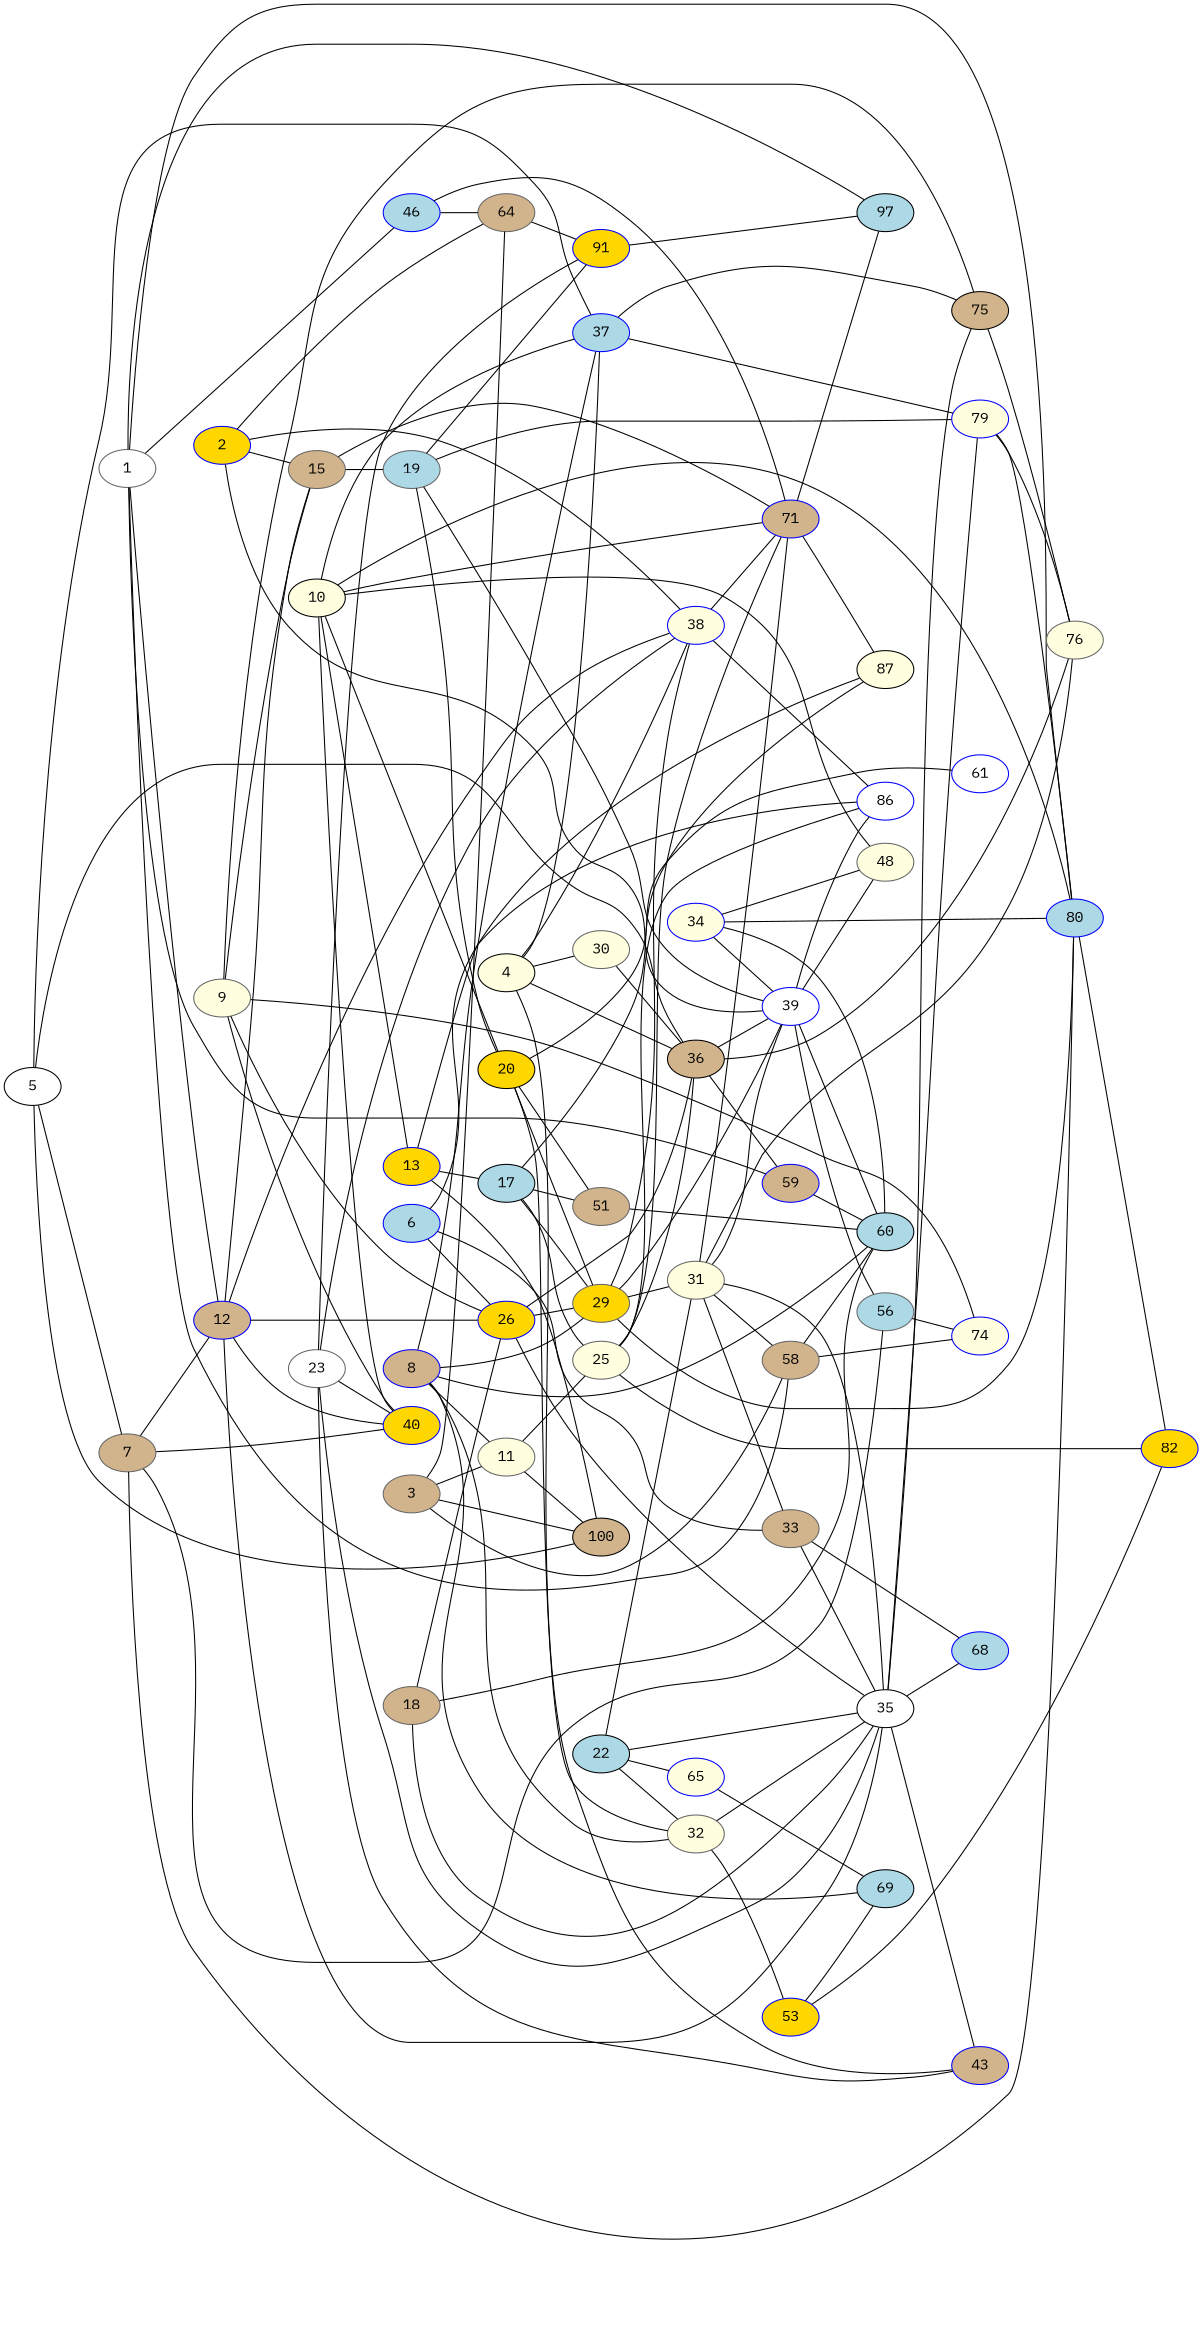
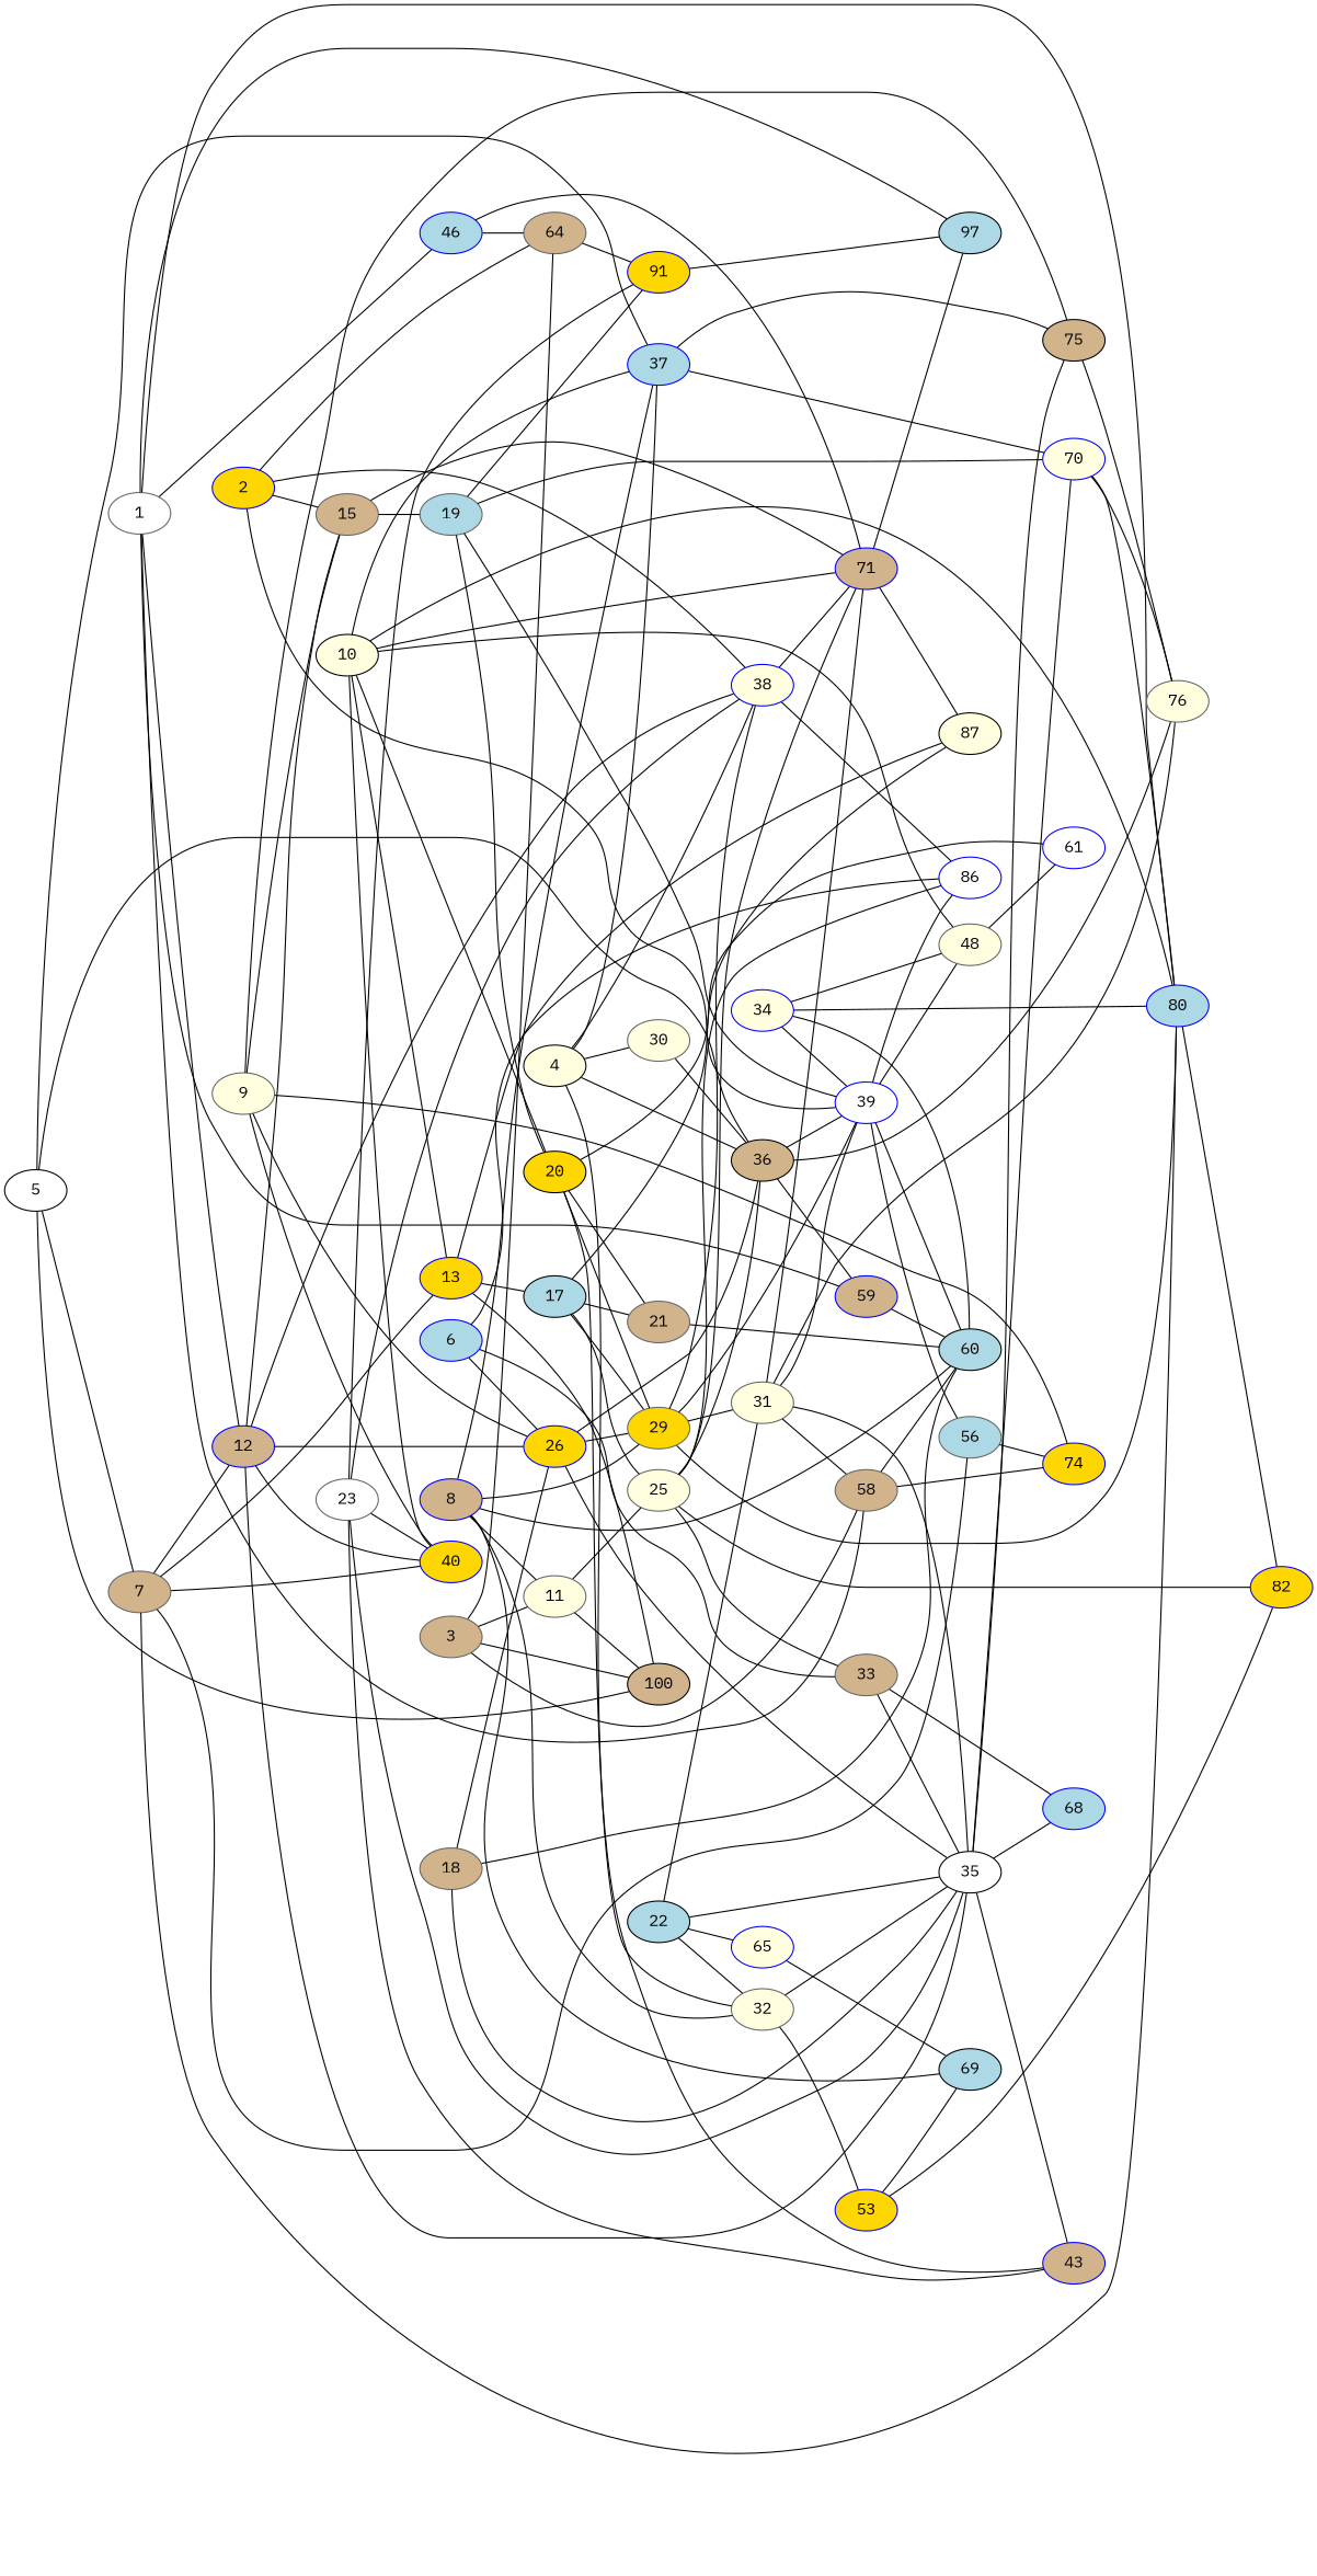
  graph {
    fontname="IBM Plex Mono"
    rankdir=LR
    node [color=blue fillcolor=tan fontname="IBM Plex Mono" style=filled]
    edge [fontname="IBM Plex Mono"]
    1 [color=gray40 fillcolor=white super="+98"]
    12 [super="+27"]
    46 [fillcolor=lightblue]
    58 [color=gray40 super="+63"]
    59
    80 [fillcolor=lightblue super="+95"]
    97 [color=black fillcolor=lightblue]
    15 [color=gray40 super="+16"]
    38 [fillcolor=lightyellow super="+85"]
    26 [fillcolor=gold super="+52"]
    40 [fillcolor=gold super="+67"]
    35 [color=black fillcolor=white super="+45"]
    64 [color=gray40 super="+72"]
    71 [super="+93"]
    60 [color=black fillcolor=lightblue super="+75"]
-   74 [fillcolor=lightyellow]
+   74 [fillcolor=gold]
    82 [fillcolor=gold]
    19 [color=gray40 fillcolor=lightblue super="+96"]
    2 [fillcolor=gold]
    39 [fillcolor=white super="+54"]
    86 [fillcolor=white]
    56 [color=gray40 fillcolor=lightblue super="+83"]
    48 [color=gray40 fillcolor=lightyellow]
    91 [fillcolor=gold super="+99"]
    3 [color=gray40 super="+14"]
    11 [color=gray40 fillcolor=lightyellow]
    100 [color=black]
    25 [color=gray40 fillcolor=lightyellow super="+51"]
    4 [color=black fillcolor=lightyellow]
    30 [color=gray40 fillcolor=lightyellow]
    36 [color=black super="+84"]
    37 [fillcolor=lightblue super="+50"]
    43
    76 [color=gray40 fillcolor=lightyellow super="+81"]
    n35 [color=black label=75 super="+92"]
-   70 [fillcolor=lightyellow super="+94" label=79]
+   70 [fillcolor=lightyellow super="+94"]
    7 [color=gray40 super="+88"]
    13 [fillcolor=gold super="+90"]
    5 [color=black fillcolor=white]
    29 [color=gray40 fillcolor=gold super="+42"]
    6 [fillcolor=lightblue]
    33 [color=gray40]
    87 [color=black fillcolor=lightyellow]
    68 [fillcolor=lightblue]
    17 [color=black fillcolor=lightblue super="+41"]
    8 [super="+24"]
    32 [color=gray40 fillcolor=lightyellow super="+44"]
    69 [color=black fillcolor=lightblue super="+79"]
    31 [color=gray40 fillcolor=lightyellow super="+57"]
    53 [fillcolor=gold]
    9 [color=gray40 fillcolor=lightyellow super="+55"]
    10 [color=black fillcolor=lightyellow super="+78"]
    20 [color=black fillcolor=gold super="+66"]
-   21 [color=gray40 super="+89" label=51]
+   21 [color=gray40 super="+89"]
    61 [fillcolor=white]
    18 [color=gray40]
    22 [color=black fillcolor=lightblue super="+49"]
    65 [fillcolor=lightyellow]
    23 [color=gray40 fillcolor=white super="+28"]
    34 [fillcolor=lightyellow]
    1 -- 12
    1 -- 46
    1 -- 58
    1 -- 59
    1 -- 80
    1 -- 97
    12 -- 15
    12 -- 38
    12 -- 26
    12 -- 40
    12 -- 35
    46 -- 64
    46 -- 71
    58 -- 60
    58 -- 74 [weight=2]
    59 -- 60
    80 -- 82
    15 -- 71
    15 -- 19
    38 -- 71
    38 -- 86
    26 -- 35
    26 -- 36
    26 -- 29
    35 -- 43
    35 -- n35
    35 -- 70
    35 -- 68
    64 -- 91
    71 -- 97
    71 -- 87
    19 -- 39
    19 -- 91
    19 -- 70
    19 -- 20
    2 -- 15
    2 -- 38
    2 -- 64
    2 -- 39
    39 -- 60
    39 -- 86
    39 -- 56
    39 -- 48
    56 -- 74
+   48 -- 61
    91 -- 97
    3 -- 58
    3 -- 64
    3 -- 11
    3 -- 100
    11 -- 100
    11 -- 25
    25 -- 71
    25 -- 82
    25 -- 86
    25 -- 36
    4 -- 38
    4 -- 30
    4 -- 36
    4 -- 37
    4 -- 43
    30 -- 36
    36 -- 59
    36 -- 39 [weight=2]
    36 -- 76
    37 -- n35
    37 -- 70
    n35 -- 76
    70 -- 80
    70 -- 76
    7 -- 12
    7 -- 80
    7 -- 40
    7 -- 56
+   7 -- 13
    13 -- 86
    13 -- 100
    13 -- 17
    5 -- 100
    5 -- 36
    5 -- 37
    5 -- 7
    29 -- 80
    29 -- 38
    29 -- 39
    29 -- 31
    6 -- 26
    6 -- 33
    6 -- 87
    33 -- 35
    33 -- 68
    17 -- 25
    17 -- 29
    17 -- 87
    17 -- 21 [weight=2]
    8 -- 60
    8 -- 11
    8 -- 37 [weight=2]
    8 -- 29
    8 -- 32
    8 -- 69
    32 -- 35
    32 -- 53
    31 -- 58
    31 -- 35
    31 -- 71
    31 -- 39
    31 -- 76
-   31 -- 33
+   25 -- 33
    53 -- 82
    53 -- 69
    9 -- 15
    9 -- 26
    9 -- 40
    9 -- 74
    9 -- n35
    10 -- 80
    10 -- 40
    10 -- 71
    10 -- 48
    10 -- 37
    10 -- 13
    10 -- 20
    20 -- 29
    20 -- 32
    20 -- 21
    20 -- 61
    21 -- 60
    18 -- 26
    18 -- 35
    18 -- 60
    22 -- 35
    22 -- 32
    22 -- 31
    22 -- 65
    65 -- 69
    23 -- 38
    23 -- 40
    23 -- 35
    23 -- 91
    23 -- 43
    34 -- 80
    34 -- 60
    34 -- 39
    34 -- 48
  }
